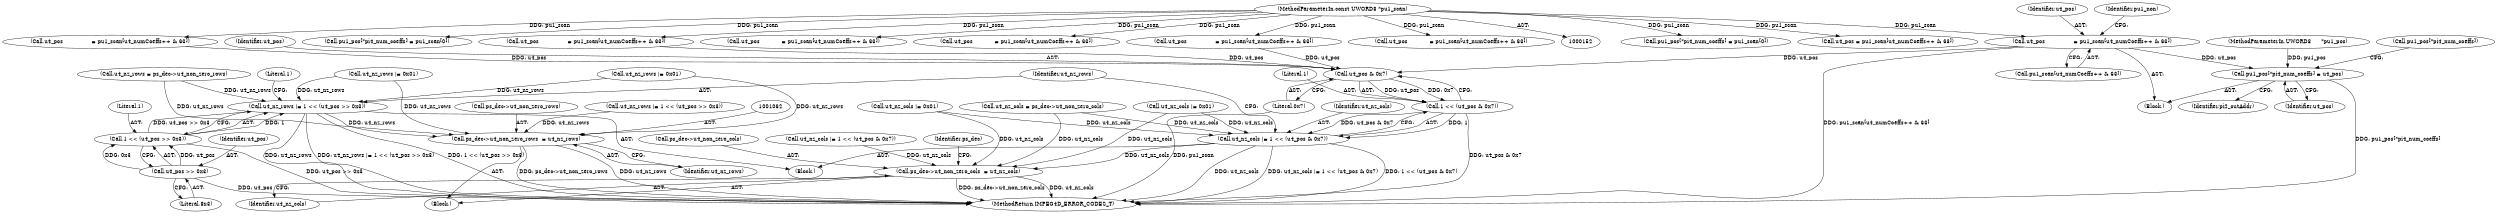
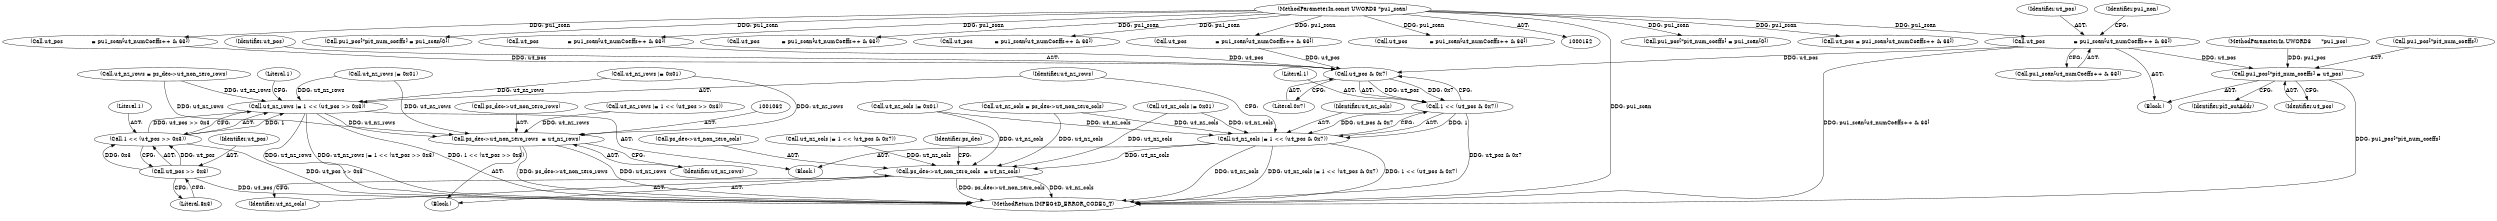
  digraph {
    n1 [label="(Call,u4_pos                 = pu1_scan[u4_numCoeffs++ & 63])"]
    n2 [label="(Call,pu1_pos[*pi4_num_coeffs] = u4_pos)"]
    n3 [label="(Call,u4_pos & 0x7)"]
    n4 [label="(MethodReturn,IMPEG4D_ERROR_CODES_T)"]
    n5 [label="(Block,)"]
    n6 [label="(Call,pu1_scan[u4_numCoeffs++ & 63])"]
    n7 [label="(Identifier,u4_pos)"]
    n8 [label="(Identifier,pi2_outAddr)"]
    n9 [label="(Call,1 << (u4_pos & 0x7))"]
    n10 [label="(Literal,0x7)"]
    n11 [label="(MethodParameterIn,const UWORD8 *pu1_scan)"]
    n12 [label="(Call,pu1_pos[*pi4_num_coeffs] = pu1_scan[0])"]
    n13 [label="(Call,u4_pos = pu1_scan[u4_numCoeffs++ & 63])"]
    n14 [label="(Call,u4_pos                 = pu1_scan[u4_numCoeffs++ & 63])"]
    n15 [label="(Call,pu1_pos[*pi4_num_coeffs] = pu1_scan[0])"]
    n16 [label="(Call,u4_pos             = pu1_scan[u4_numCoeffs++ & 63])"]
    n17 [label="(Call,u4_pos                 = pu1_scan[u4_numCoeffs++ & 63])"]
    n18 [label="(Call,u4_pos             = pu1_scan[u4_numCoeffs++ & 63])"]
    n19 [label="(Call,u4_pos                 = pu1_scan[u4_numCoeffs++ & 63])"]
    n20 [label="(Call,u4_pos             = pu1_scan[u4_numCoeffs++ & 63])"]
    1000152
    n22 [label="(Call,u4_nz_cols |= 1 << (u4_pos & 0x7))"]
    n23 [label="(Call,u4_pos >> 0x3)"]
    n24 [label="(Call,1 << (u4_pos >> 0x3))"]
    n25 [label="(Literal,8x3)"]
    n26 [label="(Call,ps_dec->u4_non_zero_cols  = u4_nz_cols)"]
    n27 [label="(Block,)"]
    n28 [label="(Block,)"]
    n29 [label="(Identifier,u4_nz_cols)"]
    n30 [label="(Call,u4_nz_rows |= 1 << (u4_pos >> 0x3))"]
    n31 [label="(Call,ps_dec->u4_non_zero_rows  = u4_nz_rows)"]
    n32 [label="(Identifier,u4_nz_rows)"]
    n33 [label="(Identifier,u4_pos)"]
    n34 [label="(Call,u4_nz_cols |= 0x01)"]
    n35 [label="(Call,u4_nz_cols |= 1 << (u4_pos & 0x7))"]
    n36 [label="(Identifier,pu1_non)"]
    n37 [label="(Identifier,u4_pos)"]
    n38 [label="(Call,ps_dec->u4_non_zero_rows)"]
    n39 [label="(Identifier,ps_dec)"]
    n40 [label="(Call,ps_dec->u4_non_zero_cols)"]
    n41 [label="(Call,u4_nz_rows = ps_dec->u4_non_zero_rows)"]
    n42 [label="(Identifier,u4_nz_cols)"]
    n43 [label="(Call,u4_nz_cols = ps_dec->u4_non_zero_cols)"]
    n44 [label="(Literal,1)"]
    n45 [label="(Call,u4_nz_cols |= 0x01)"]
    n46 [label="(Literal,1)"]
    n47 [label="(MethodParameterIn,UWORD8      *pu1_pos)"]
    n48 [label="(Literal,1)"]
    n49 [label="(Identifier,u4_pos)"]
    n50 [label="(Call,u4_nz_rows |= 0x01)"]
    n51 [label="(Call,u4_nz_rows |= 0x01)"]
    n52 [label="(Identifier,u4_nz_rows)"]
    n53 [label="(Call,pu1_pos[*pi4_num_coeffs])"]
    n54 [label="(Call,u4_nz_rows |= 1 << (u4_pos >> 0x3))"]
    1001062
    n1 -> n2 [label="DDG: u4_pos"]
    n1 -> n3 [label="DDG: u4_pos"]
    n1 -> n4 [label="DDG: pu1_scan[u4_numCoeffs++ & 63]"]
    n1 -> n5 [label="AST: "]
    n1 -> n6 [label="CFG: "]
    n2 -> n4 [label="DDG: pu1_pos[*pi4_num_coeffs]"]
    n2 -> n5 [label="AST: "]
    n2 -> n7 [label="CFG: "]
    n2 -> n8 [label="CFG: "]
    n3 -> n9 [label="AST: "]
    n3 -> n9 [label="DDG: u4_pos"]
    n3 -> n9 [label="DDG: 0x7"]
    n3 -> n10 [label="CFG: "]
    n6 -> n1 [label="AST: "]
    n7 -> n2 [label="AST: "]
    n9 -> n3 [label="CFG: "]
    n9 -> n4 [label="DDG: u4_pos & 0x7"]
    n9 -> n22 [label="AST: "]
    n9 -> n22 [label="DDG: 1"]
    n9 -> n22 [label="DDG: u4_pos & 0x7"]
    n10 -> n3 [label="AST: "]
    n11 -> n1 [label="DDG: pu1_scan"]
-   n10 -> n4 [label="DDG: pu1_scan"]
+   n11 -> n4 [label="DDG: pu1_scan"]
    n11 -> n12 [label="DDG: pu1_scan"]
    n11 -> n13 [label="DDG: pu1_scan"]
    n11 -> n14 [label="DDG: pu1_scan"]
    n11 -> n15 [label="DDG: pu1_scan"]
    n11 -> n16 [label="DDG: pu1_scan"]
    n11 -> n17 [label="DDG: pu1_scan"]
    n11 -> n18 [label="DDG: pu1_scan"]
    n11 -> n19 [label="DDG: pu1_scan"]
    n11 -> n20 [label="DDG: pu1_scan"]
    n11 -> 1000152 [label="AST: "]
    n14 -> n3 [label="DDG: u4_pos"]
    n17 -> n3 [label="DDG: u4_pos"]
    n19 -> n3 [label="DDG: u4_pos"]
    n22 -> n4 [label="DDG: u4_nz_cols"]
    n22 -> n4 [label="DDG: u4_nz_cols |= 1 << (u4_pos & 0x7)"]
    n22 -> n4 [label="DDG: 1 << (u4_pos & 0x7)"]
    n22 -> n9 [label="CFG: "]
    n22 -> n26 [label="DDG: u4_nz_cols"]
    n22 -> n27 [label="AST: "]
    n23 -> n4 [label="DDG: u4_pos"]
    n23 -> n24 [label="AST: "]
    n23 -> n24 [label="DDG: u4_pos"]
    n23 -> n24 [label="DDG: 0x3"]
    n23 -> n25 [label="CFG: "]
    n24 -> n4 [label="DDG: u4_pos >> 0x3"]
    n24 -> n23 [label="CFG: "]
    n24 -> n30 [label="AST: "]
    n24 -> n30 [label="DDG: 1"]
    n24 -> n30 [label="DDG: u4_pos >> 0x3"]
-   n25 -> n23 [label="AST: "]
+   n25 -> n23 [label="CFG: "]
    n26 -> n4 [label="DDG: ps_dec->u4_non_zero_cols"]
    n26 -> n4 [label="DDG: u4_nz_cols"]
    n26 -> n28 [label="AST: "]
    n26 -> n29 [label="CFG: "]
    n29 -> n26 [label="AST: "]
    n30 -> n4 [label="DDG: u4_nz_rows |= 1 << (u4_pos >> 0x3)"]
    n30 -> n4 [label="DDG: 1 << (u4_pos >> 0x3)"]
    n30 -> n4 [label="DDG: u4_nz_rows"]
    n30 -> n24 [label="CFG: "]
    n30 -> n27 [label="AST: "]
    n30 -> n31 [label="DDG: u4_nz_rows"]
    n31 -> n4 [label="DDG: ps_dec->u4_non_zero_rows"]
    n31 -> n4 [label="DDG: u4_nz_rows"]
    n31 -> n28 [label="AST: "]
    n31 -> n32 [label="CFG: "]
    n32 -> n31 [label="AST: "]
    n33 -> n3 [label="AST: "]
    n34 -> n22 [label="DDG: u4_nz_cols"]
    n34 -> n26 [label="DDG: u4_nz_cols"]
    n35 -> n26 [label="DDG: u4_nz_cols"]
    n36 -> n1 [label="CFG: "]
    n37 -> n23 [label="AST: "]
    n38 -> n31 [label="AST: "]
    n39 -> n26 [label="CFG: "]
    n40 -> n26 [label="AST: "]
    n41 -> n30 [label="DDG: u4_nz_rows"]
    n41 -> n31 [label="DDG: u4_nz_rows"]
    n42 -> n22 [label="AST: "]
    n43 -> n22 [label="DDG: u4_nz_cols"]
    n43 -> n26 [label="DDG: u4_nz_cols"]
    n44 -> n24 [label="AST: "]
    n45 -> n22 [label="DDG: u4_nz_cols"]
    n45 -> n26 [label="DDG: u4_nz_cols"]
    n46 -> n30 [label="CFG: "]
    n47 -> n2 [label="DDG: pu1_pos"]
    n48 -> n9 [label="AST: "]
    n49 -> n1 [label="AST: "]
    n50 -> n30 [label="DDG: u4_nz_rows"]
    n50 -> n31 [label="DDG: u4_nz_rows"]
    n51 -> n30 [label="DDG: u4_nz_rows"]
    n51 -> n31 [label="DDG: u4_nz_rows"]
    n52 -> n22 [label="CFG: "]
    n52 -> n30 [label="AST: "]
-   n53 -> n2 [label="CFG: "]
+   n53 -> n2 [label="AST: "]
    n54 -> n31 [label="DDG: u4_nz_rows"]
    1001062 -> n31 [label="AST: "]
  }
